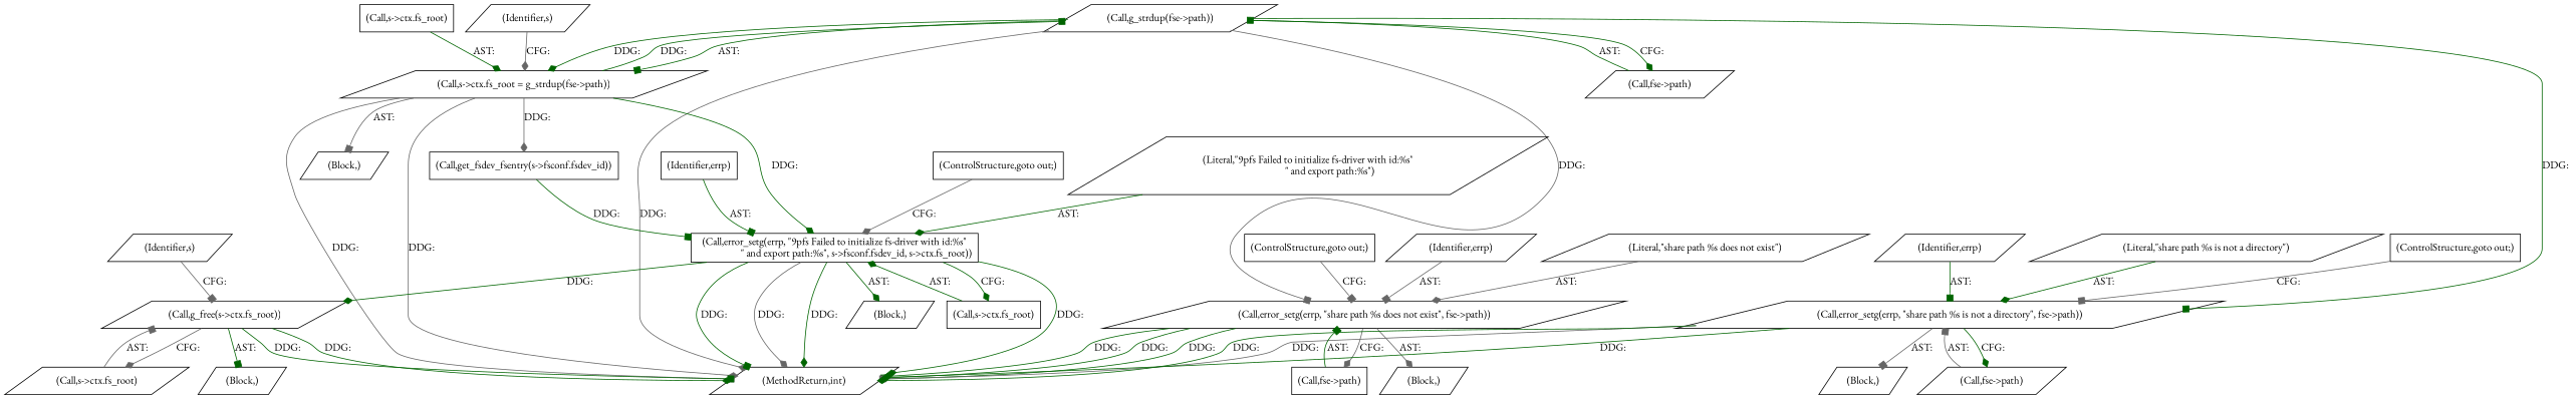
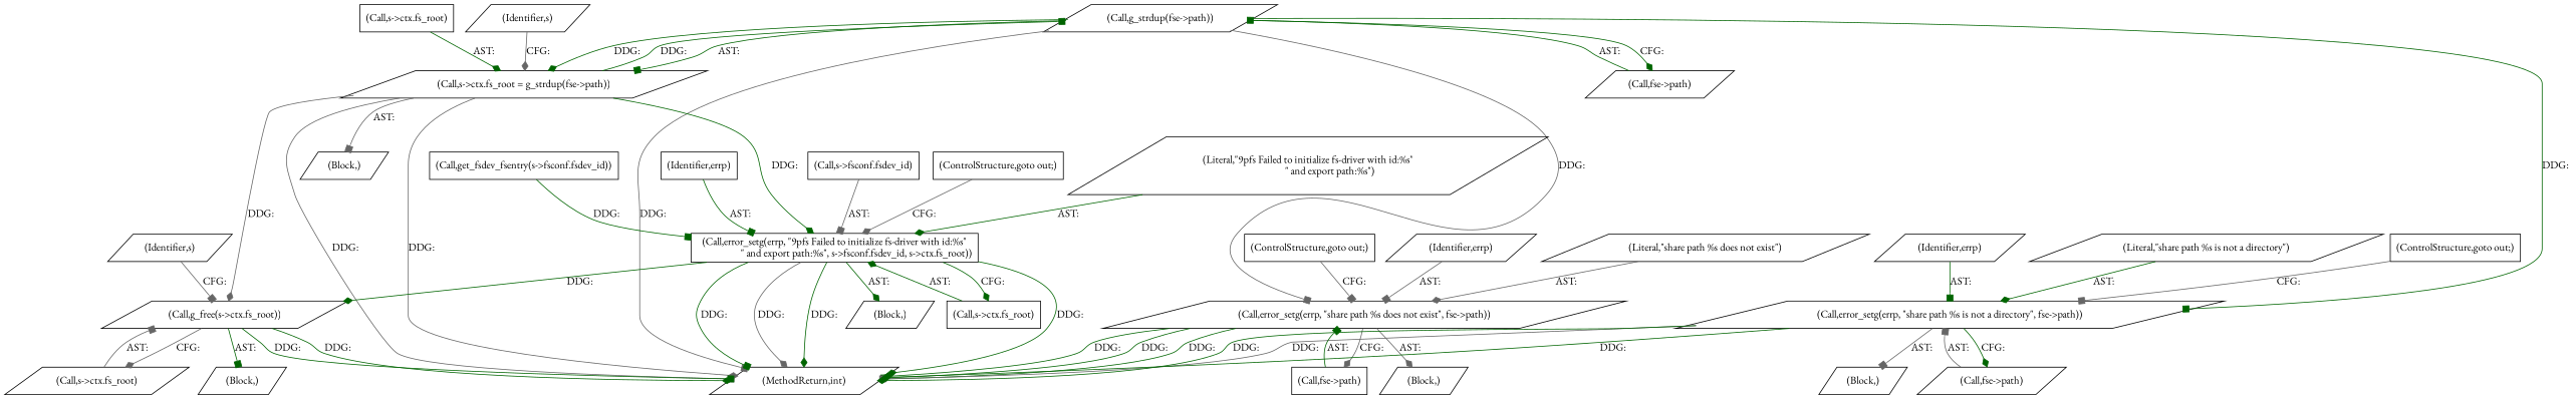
  digraph {
    fontname="EB Garamond"
    node [fontname="EB Garamond" shape=parallelogram]
    edge [arrowhead=diamond color=darkgreen fontname="EB Garamond"]
    n1 [label="(Call,g_strdup(fse->path))"]
    n2 [label="(Call,s->ctx.fs_root = g_strdup(fse->path))"]
    n3 [label="(Call,error_setg(errp, \"share path %s does not exist\", fse->path))"]
    n4 [label="(Call,error_setg(errp, \"share path %s is not a directory\", fse->path))"]
    n5 [label="(MethodReturn,int)"]
    n6 [label="(Call,fse->path)"]
    n7 [label="(Call,error_setg(errp, \"9pfs Failed to initialize fs-driver with id:%s\"\n                   \" and export path:%s\", s->fsconf.fsdev_id, s->ctx.fs_root))" shape=box]
    n8 [label="(Call,g_free(s->ctx.fs_root))"]
    n9 [label="(Block,)"]
    n10 [label="(Block,)"]
    n11 [label="(Call,fse->path)" shape=box]
    n12 [label="(Call,fse->path)"]
    n13 [label="(Block,)"]
    n14 [label="(Block,)"]
    n15 [label="(Call,s->ctx.fs_root)" shape=box]
    n16 [label="(Call,s->ctx.fs_root)"]
    n17 [label="(Block,)"]
    n18 [label="(Call,s->ctx.fs_root)" shape=box]
    n19 [label="(ControlStructure,goto out;)" shape=box]
+   n20 [label="(Call,s->fsconf.fsdev_id)" shape=box]
    n21 [label="(Literal,\"share path %s does not exist\")"]
    n22 [label="(Identifier,s)"]
    n23 [label="(ControlStructure,goto out;)" shape=box]
    n24 [label="(ControlStructure,goto out;)" shape=box]
    n25 [label="(Identifier,s)"]
    n26 [label="(Identifier,errp)"]
    n27 [label="(Literal,\"9pfs Failed to initialize fs-driver with id:%s\"\n                   \" and export path:%s\")"]
    n28 [label="(Literal,\"share path %s is not a directory\")"]
    n29 [label="(Identifier,errp)"]
    n30 [label="(Identifier,errp)" shape=box]
    n31 [label="(Call,get_fsdev_fsentry(s->fsconf.fsdev_id))" shape=box]
    n1 -> n2 [arrowhead=box label="AST: "]
    n1 -> n2 [label="DDG: "]
    n1 -> n3 [arrowhead=box color=gray40 label="DDG: "]
    n1 -> n4 [arrowhead=box label="DDG: "]
-   n1 -> n5 [color=gray40 label="DDG: "]
+   n1 -> n5 [arrowhead=box color=gray40 label="DDG: "]
    n1 -> n6 [label="CFG: "]
    n2 -> n1 [arrowhead=box label="DDG: "]
    n2 -> n5 [arrowhead=box color=gray40 label="DDG: "]
    n2 -> n5 [color=gray40 label="DDG: "]
    n2 -> n7 [label="DDG: "]
-   n2 -> n31 [color=gray40 label="DDG: "]
+   n2 -> n8 [color=gray40 label="DDG: "]
    n2 -> n9 [arrowhead=box color=gray40 label="AST: "]
    n3 -> n5 [label="DDG: "]
    n3 -> n5 [arrowhead=box label="DDG: "]
    n3 -> n5 [label="DDG: "]
    n3 -> n10 [color=gray40 label="AST: "]
    n3 -> n11 [color=gray40 label="CFG: "]
    n4 -> n5 [arrowhead=box color=gray40 label="DDG: "]
    n4 -> n5 [label="DDG: "]
    n4 -> n5 [label="DDG: "]
    n4 -> n12 [label="CFG: "]
    n4 -> n13 [arrowhead=box color=gray40 label="AST: "]
    n6 -> n1 [arrowhead=box label="AST: "]
    n7 -> n5 [arrowhead=box label="DDG: "]
    n7 -> n5 [color=gray40 label="DDG: "]
    n7 -> n5 [label="DDG: "]
    n7 -> n5 [label="DDG: "]
    n7 -> n8 [label="DDG: "]
    n7 -> n14 [label="AST: "]
    n7 -> n15 [label="CFG: "]
    n8 -> n5 [label="DDG: "]
    n8 -> n5 [arrowhead=box label="DDG: "]
    n8 -> n16 [color=gray40 label="CFG: "]
    n8 -> n17 [arrowhead=box label="AST: "]
    n11 -> n3 [arrowhead=box label="AST: "]
    n12 -> n4 [arrowhead=box color=gray40 label="AST: "]
    n15 -> n7 [label="AST: "]
    n16 -> n8 [arrowhead=box color=gray40 label="AST: "]
    n18 -> n2 [label="AST: "]
    n19 -> n4 [arrowhead=box color=gray40 label="CFG: "]
+   n20 -> n7 [arrowhead=box color=gray40 label="AST: "]
    n21 -> n3 [color=gray40 label="AST: "]
    n22 -> n8 [arrowhead=box color=gray40 label="CFG: "]
    n23 -> n3 [arrowhead=box color=gray40 label="CFG: "]
    n24 -> n7 [color=gray40 label="CFG: "]
    n25 -> n2 [color=gray40 label="CFG: "]
    n26 -> n4 [arrowhead=box label="AST: "]
    n27 -> n7 [label="AST: "]
    n28 -> n4 [label="AST: "]
    n29 -> n3 [arrowhead=box color=gray40 label="AST: "]
    n30 -> n7 [arrowhead=box label="AST: "]
    n31 -> n7 [arrowhead=box label="DDG: "]
  }
